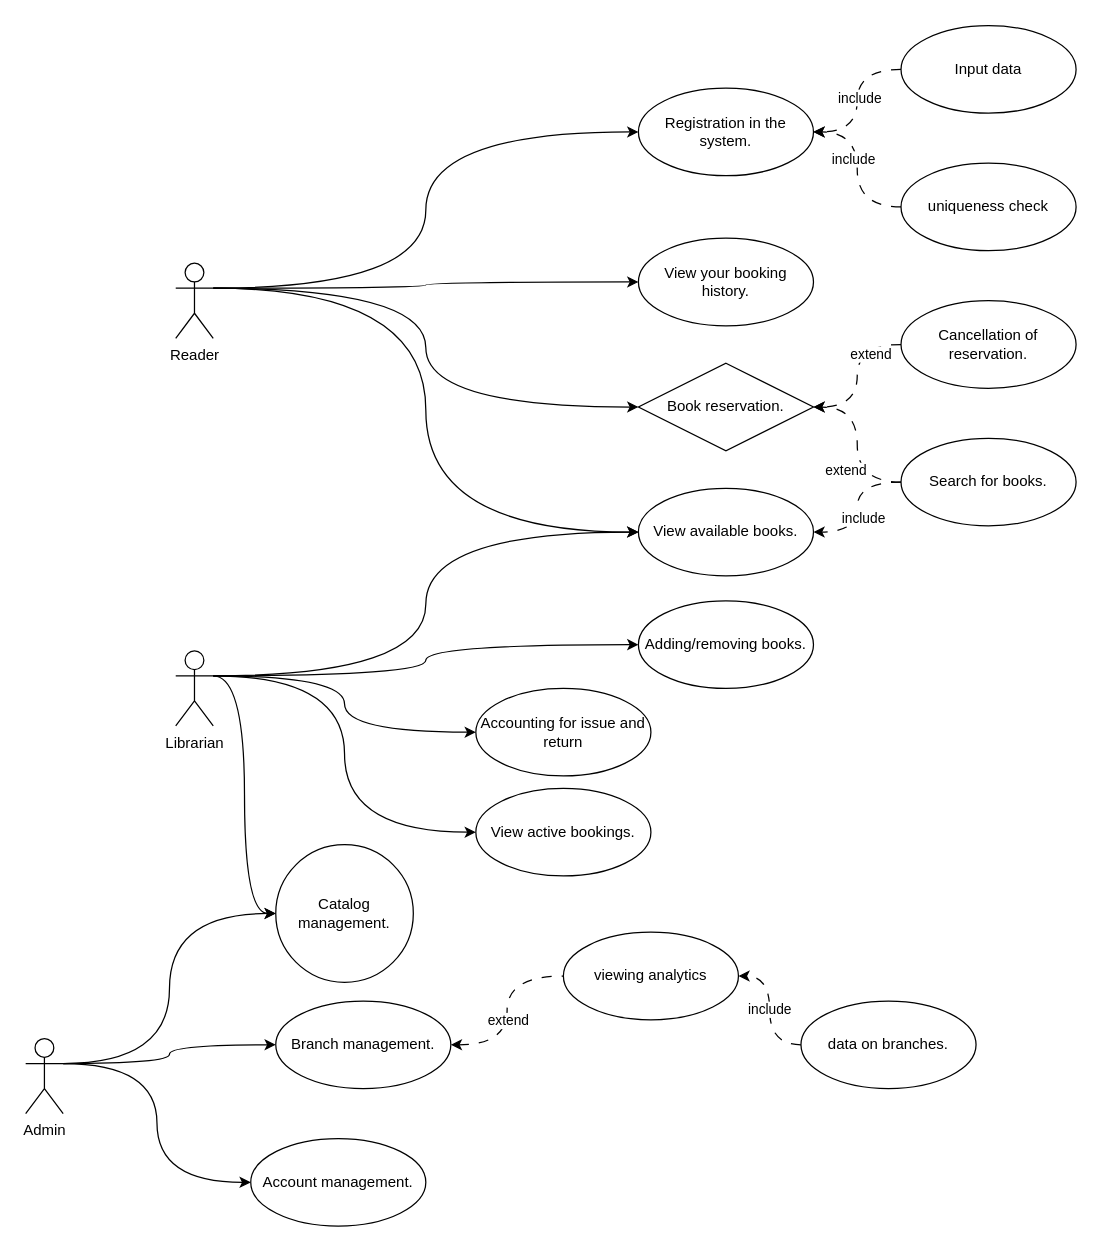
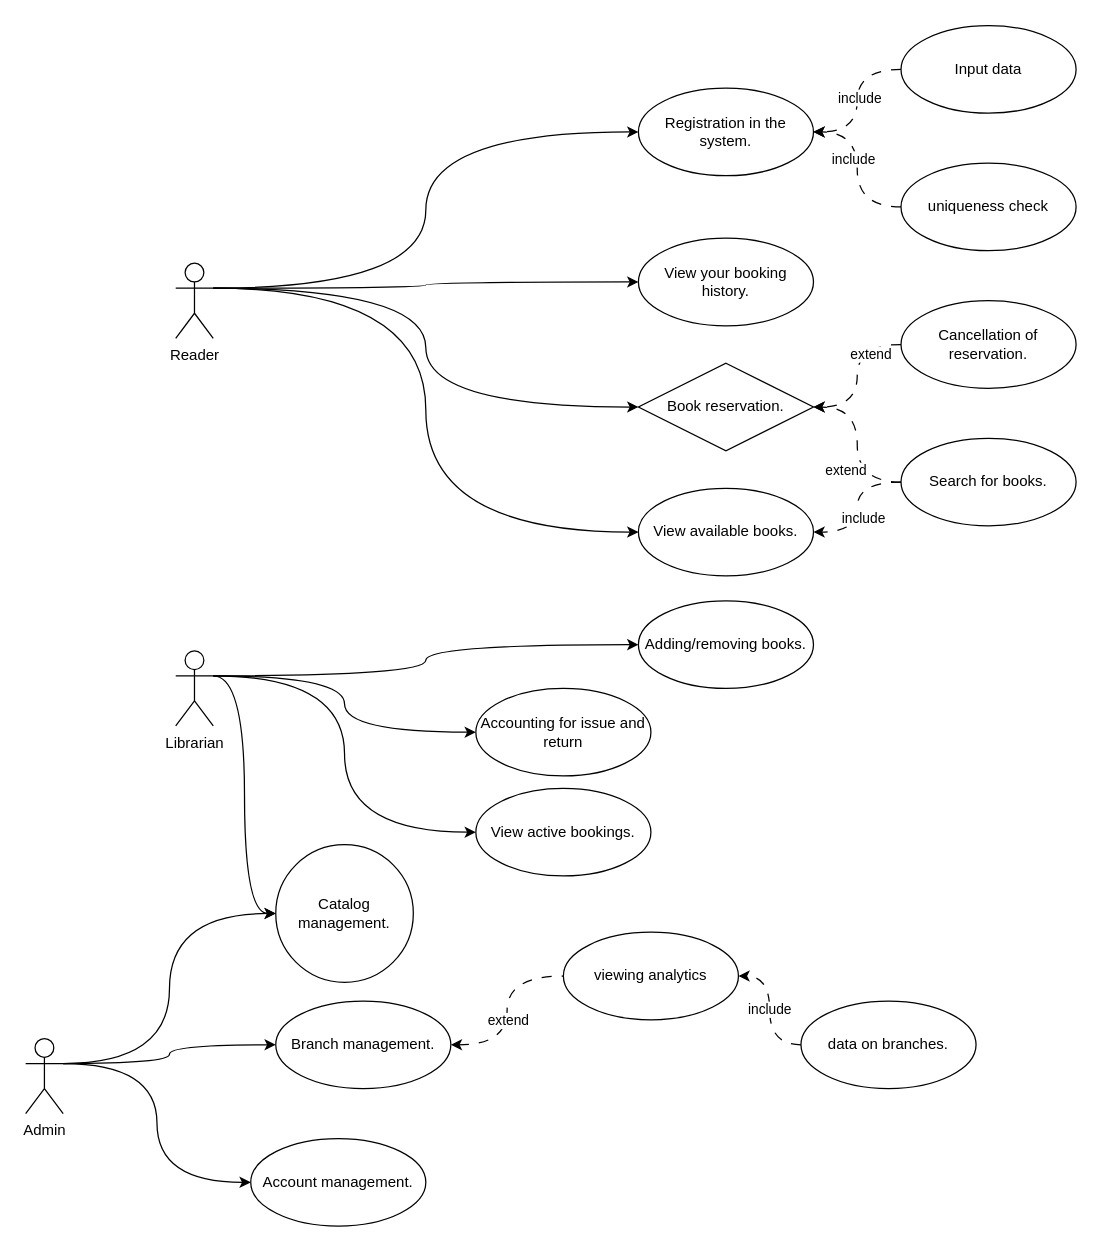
  <mxCell id="0" />
  <mxCell id="1" parent="0" />
  <mxCell id="2" style="edgeStyle=orthogonalEdgeStyle;rounded=0;orthogonalLoop=1;jettySize=auto;html=1;exitX=1;exitY=0.333;exitDx=0;exitDy=0;exitPerimeter=0;entryX=0;entryY=0.5;entryDx=0;entryDy=0;curved=1;" parent="1" source="4" target="17" edge="1"><mxGeometry relative="1" as="geometry" /></mxCell>
  <mxCell id="3" style="edgeStyle=orthogonalEdgeStyle;rounded=0;orthogonalLoop=1;jettySize=auto;html=1;exitX=1;exitY=0.333;exitDx=0;exitDy=0;exitPerimeter=0;entryX=0;entryY=0.5;entryDx=0;entryDy=0;curved=1;" parent="1" source="4" target="22" edge="1"><mxGeometry relative="1" as="geometry" /></mxCell>
  <mxCell id="4" value="Admin" style="shape=umlActor;verticalLabelPosition=bottom;verticalAlign=top;html=1;outlineConnect=0;" parent="1" vertex="1"><mxGeometry x="20" y="830" width="30" height="60" as="geometry" /></mxCell>
  <mxCell id="5" style="edgeStyle=orthogonalEdgeStyle;rounded=0;orthogonalLoop=1;jettySize=auto;html=1;exitX=1;exitY=0.333;exitDx=0;exitDy=0;exitPerimeter=0;entryX=0;entryY=0.5;entryDx=0;entryDy=0;curved=1;" parent="1" source="6" target="16" edge="1"><mxGeometry relative="1" as="geometry" /></mxCell>
  <mxCell id="6" value="Librarian" style="shape=umlActor;verticalLabelPosition=bottom;verticalAlign=top;html=1;outlineConnect=0;" parent="1" vertex="1"><mxGeometry x="140" y="520" width="30" height="60" as="geometry" /></mxCell>
  <mxCell id="7" style="edgeStyle=orthogonalEdgeStyle;rounded=0;orthogonalLoop=1;jettySize=auto;html=1;exitX=1;exitY=0.333;exitDx=0;exitDy=0;exitPerimeter=0;entryX=0;entryY=0.5;entryDx=0;entryDy=0;curved=1;" parent="1" source="9" target="10" edge="1"><mxGeometry relative="1" as="geometry" /></mxCell>
  <mxCell id="8" style="edgeStyle=orthogonalEdgeStyle;rounded=0;orthogonalLoop=1;jettySize=auto;html=1;exitX=1;exitY=0.333;exitDx=0;exitDy=0;exitPerimeter=0;entryX=0;entryY=0.5;entryDx=0;entryDy=0;curved=1;" parent="1" source="9" target="11" edge="1"><mxGeometry relative="1" as="geometry" /></mxCell>
  <mxCell id="9" value="Reader" style="shape=umlActor;verticalLabelPosition=bottom;verticalAlign=top;html=1;outlineConnect=0;" parent="1" vertex="1"><mxGeometry x="140" y="210" width="30" height="60" as="geometry" /></mxCell>
  <mxCell id="10" value="View available books." style="ellipse;whiteSpace=wrap;html=1;" parent="1" vertex="1"><mxGeometry x="510" y="390" width="140" height="70" as="geometry" /></mxCell>
  <mxCell id="11" value="Registration in the system." style="ellipse;whiteSpace=wrap;html=1;" parent="1" vertex="1"><mxGeometry x="510" width="140" height="70" as="geometry" y="70" /></mxCell>
  <mxCell id="12" value="Book reservation." style="rhombus;whiteSpace=wrap;html=1;" parent="1" vertex="1"><mxGeometry x="510" y="290" width="140" height="70" as="geometry" /></mxCell>
  <mxCell id="13" style="edgeStyle=orthogonalEdgeStyle;rounded=0;orthogonalLoop=1;jettySize=auto;html=1;exitX=0;exitY=0.5;exitDx=0;exitDy=0;entryX=1;entryY=0.5;entryDx=0;entryDy=0;curved=1;dashed=1;dashPattern=8 8;" parent="1" source="23" target="12" edge="1"><mxGeometry relative="1" as="geometry" /></mxCell>
  <mxCell id="14" value="extend" style="edgeLabel;html=1;align=center;verticalAlign=middle;resizable=0;points=[];" parent="13" vertex="1" connectable="0"><mxGeometry x="-0.302" y="10" relative="1" as="geometry"><mxPoint as="offset" /></mxGeometry></mxCell>
  <mxCell id="15" value="Cancellation of reservation." style="ellipse;whiteSpace=wrap;html=1;" parent="1" vertex="1"><mxGeometry x="720" y="240" width="140" height="70" as="geometry" /></mxCell>
  <mxCell id="16" value="Adding/removing books." style="ellipse;whiteSpace=wrap;html=1;" parent="1" vertex="1"><mxGeometry x="510" y="480" width="140" height="70" as="geometry" /></mxCell>
  <mxCell id="17" value="Branch management." style="ellipse;whiteSpace=wrap;html=1;" parent="1" vertex="1"><mxGeometry x="220" y="800" width="140" height="70" as="geometry" /></mxCell>
  <mxCell id="18" value="viewing analytics" style="ellipse;whiteSpace=wrap;html=1;" parent="1" vertex="1"><mxGeometry x="450" y="745" width="140" height="70" as="geometry" /></mxCell>
  <mxCell id="19" style="edgeStyle=orthogonalEdgeStyle;rounded=0;orthogonalLoop=1;jettySize=auto;html=1;exitX=0;exitY=0.5;exitDx=0;exitDy=0;entryX=1;entryY=0.5;entryDx=0;entryDy=0;curved=1;dashed=1;dashPattern=8 8;" parent="1" source="21" target="18" edge="1"><mxGeometry relative="1" as="geometry"><mxPoint x="390" y="840" as="targetPoint" /></mxGeometry></mxCell>
  <mxCell id="20" value="include" style="edgeLabel;html=1;align=center;verticalAlign=middle;resizable=0;points=[];" parent="19" vertex="1" connectable="0"><mxGeometry x="0.021" y="1" relative="1" as="geometry"><mxPoint as="offset" /></mxGeometry></mxCell>
  <mxCell id="21" value="data on branches." style="ellipse;whiteSpace=wrap;html=1;" parent="1" vertex="1"><mxGeometry x="640" y="800" width="140" height="70" as="geometry" /></mxCell>
  <mxCell id="22" value="Account management." style="ellipse;whiteSpace=wrap;html=1;" parent="1" vertex="1"><mxGeometry x="200" y="910" width="140" height="70" as="geometry" /></mxCell>
  <mxCell id="23" value="Search for books." style="ellipse;whiteSpace=wrap;html=1;" vertex="1" parent="1"><mxGeometry x="720" y="350" width="140" height="70" as="geometry" /></mxCell>
  <mxCell id="24" value="View your booking history." style="ellipse;whiteSpace=wrap;html=1;" vertex="1" parent="1"><mxGeometry x="510" y="190" width="140" height="70" as="geometry" /></mxCell>
  <mxCell id="25" style="edgeStyle=orthogonalEdgeStyle;rounded=0;orthogonalLoop=1;jettySize=auto;html=1;entryX=0;entryY=0.5;entryDx=0;entryDy=0;curved=1;exitX=1;exitY=0.333;exitDx=0;exitDy=0;exitPerimeter=0;" edge="1" parent="1" source="9" target="24"><mxGeometry relative="1" as="geometry"><mxPoint x="120" y="220" as="sourcePoint" /><mxPoint x="389.48" y="44.48" as="targetPoint" /></mxGeometry></mxCell>
  <mxCell id="26" style="edgeStyle=orthogonalEdgeStyle;rounded=0;orthogonalLoop=1;jettySize=auto;html=1;exitX=1;exitY=0.333;exitDx=0;exitDy=0;exitPerimeter=0;entryX=0;entryY=0.5;entryDx=0;entryDy=0;curved=1;" edge="1" parent="1" source="9" target="12"><mxGeometry relative="1" as="geometry"><mxPoint x="150" y="260" as="sourcePoint" /><mxPoint x="330" y="95" as="targetPoint" /></mxGeometry></mxCell>
  <mxCell id="27" value="Input data" style="ellipse;whiteSpace=wrap;html=1;" vertex="1" parent="1"><mxGeometry x="720" y="20" width="140" height="70" as="geometry" /></mxCell>
  <mxCell id="28" value="uniqueness check" style="ellipse;whiteSpace=wrap;html=1;" vertex="1" parent="1"><mxGeometry x="720" y="130" width="140" height="70" as="geometry" /></mxCell>
  <mxCell id="29" style="edgeStyle=orthogonalEdgeStyle;rounded=0;orthogonalLoop=1;jettySize=auto;html=1;exitX=0;exitY=0.5;exitDx=0;exitDy=0;entryX=1;entryY=0.5;entryDx=0;entryDy=0;curved=1;dashed=1;dashPattern=8 8;" edge="1" parent="1" source="27" target="11"><mxGeometry relative="1" as="geometry"><mxPoint x="695" y="-220" as="sourcePoint" /><mxPoint x="585" y="-40" as="targetPoint" /></mxGeometry></mxCell>
  <mxCell id="30" value="include" style="edgeLabel;html=1;align=center;verticalAlign=middle;resizable=0;points=[];" vertex="1" connectable="0" parent="29"><mxGeometry x="-0.057" y="1" relative="1" as="geometry"><mxPoint as="offset" /></mxGeometry></mxCell>
  <mxCell id="31" style="edgeStyle=orthogonalEdgeStyle;rounded=0;orthogonalLoop=1;jettySize=auto;html=1;exitX=0;exitY=0.5;exitDx=0;exitDy=0;entryX=1;entryY=0.5;entryDx=0;entryDy=0;curved=1;dashed=1;dashPattern=8 8;" edge="1" parent="1" source="28" target="11"><mxGeometry relative="1" as="geometry"><mxPoint x="720" y="30" as="sourcePoint" /><mxPoint x="610" y="100" as="targetPoint" /></mxGeometry></mxCell>
  <mxCell id="32" value="include" style="edgeLabel;html=1;align=center;verticalAlign=middle;resizable=0;points=[];" vertex="1" connectable="0" parent="31"><mxGeometry x="0.14" y="4" relative="1" as="geometry"><mxPoint as="offset" /></mxGeometry></mxCell>
  <mxCell id="33" style="edgeStyle=orthogonalEdgeStyle;rounded=0;orthogonalLoop=1;jettySize=auto;html=1;exitX=0;exitY=0.5;exitDx=0;exitDy=0;entryX=1;entryY=0.5;entryDx=0;entryDy=0;curved=1;dashed=1;dashPattern=8 8;" edge="1" parent="1" source="23" target="10"><mxGeometry relative="1" as="geometry"><mxPoint x="675" y="190" as="sourcePoint" /><mxPoint x="605" y="130" as="targetPoint" /></mxGeometry></mxCell>
  <mxCell id="34" value="include" style="edgeLabel;html=1;align=center;verticalAlign=middle;resizable=0;points=[];" vertex="1" connectable="0" parent="33"><mxGeometry x="0.14" y="4" relative="1" as="geometry"><mxPoint as="offset" /></mxGeometry></mxCell>
  <mxCell id="35" style="edgeStyle=orthogonalEdgeStyle;rounded=0;orthogonalLoop=1;jettySize=auto;html=1;exitX=0;exitY=0.5;exitDx=0;exitDy=0;entryX=1;entryY=0.5;entryDx=0;entryDy=0;curved=1;dashed=1;dashPattern=8 8;" edge="1" parent="1" source="15" target="12"><mxGeometry relative="1" as="geometry"><mxPoint x="780" y="395" as="sourcePoint" /><mxPoint x="650" y="465" as="targetPoint" /></mxGeometry></mxCell>
  <mxCell id="36" value="extend" style="edgeLabel;html=1;align=center;verticalAlign=middle;resizable=0;points=[];" vertex="1" connectable="0" parent="35"><mxGeometry x="-0.302" y="10" relative="1" as="geometry"><mxPoint as="offset" /></mxGeometry></mxCell>
  <mxCell id="37" value="Accounting for issue and return" style="ellipse;whiteSpace=wrap;html=1;" vertex="1" parent="1"><mxGeometry x="380" y="550" width="140" height="70" as="geometry" /></mxCell>
  <mxCell id="38" value="Catalog management." style="ellipse;whiteSpace=wrap;html=1;" vertex="1" parent="1"><mxGeometry x="220" y="675" width="110" height="110" as="geometry" /></mxCell>
  <mxCell id="39" value="View active bookings." style="ellipse;whiteSpace=wrap;html=1;" vertex="1" parent="1"><mxGeometry x="380" y="630" width="140" height="70" as="geometry" /></mxCell>
- <mxCell id="40" style="edgeStyle=orthogonalEdgeStyle;rounded=0;orthogonalLoop=1;jettySize=auto;html=1;exitX=1;exitY=0.333;exitDx=0;exitDy=0;exitPerimeter=0;entryX=0;entryY=0.5;entryDx=0;entryDy=0;curved=1;" edge="1" parent="1" source="6" target="10"><mxGeometry relative="1" as="geometry"><mxPoint x="120" y="230" as="sourcePoint" /><mxPoint x="510" y="325" as="targetPoint" /></mxGeometry></mxCell>
  <mxCell id="41" style="edgeStyle=orthogonalEdgeStyle;rounded=0;orthogonalLoop=1;jettySize=auto;html=1;exitX=1;exitY=0.5;exitDx=0;exitDy=0;entryX=0;entryY=0.5;entryDx=0;entryDy=0;startArrow=classic;startFill=1;endArrow=none;endFill=0;dashed=1;dashPattern=8 8;curved=1;" edge="1" parent="1" source="17" target="18"><mxGeometry relative="1" as="geometry"><mxPoint x="650" y="465" as="sourcePoint" /><mxPoint x="757" y="615" as="targetPoint" /></mxGeometry></mxCell>
  <mxCell id="42" value="extend" style="edgeLabel;html=1;align=center;verticalAlign=middle;resizable=0;points=[];" vertex="1" connectable="0" parent="41"><mxGeometry x="-0.099" relative="1" as="geometry"><mxPoint as="offset" /></mxGeometry></mxCell>
  <mxCell id="43" style="edgeStyle=orthogonalEdgeStyle;rounded=0;orthogonalLoop=1;jettySize=auto;html=1;exitX=1;exitY=0.333;exitDx=0;exitDy=0;exitPerimeter=0;entryX=0;entryY=0.5;entryDx=0;entryDy=0;curved=1;" edge="1" parent="1" source="6" target="37"><mxGeometry relative="1" as="geometry"><mxPoint x="40" y="580" as="sourcePoint" /><mxPoint x="240" y="610" as="targetPoint" /></mxGeometry></mxCell>
  <mxCell id="44" style="edgeStyle=orthogonalEdgeStyle;rounded=0;orthogonalLoop=1;jettySize=auto;html=1;exitX=1;exitY=0.333;exitDx=0;exitDy=0;exitPerimeter=0;entryX=0;entryY=0.5;entryDx=0;entryDy=0;curved=1;" edge="1" parent="1" source="4" target="38"><mxGeometry relative="1" as="geometry"><mxPoint x="110" y="475" as="sourcePoint" /><mxPoint x="310" y="505" as="targetPoint" /></mxGeometry></mxCell>
  <mxCell id="45" style="edgeStyle=orthogonalEdgeStyle;rounded=0;orthogonalLoop=1;jettySize=auto;html=1;exitX=1;exitY=0.333;exitDx=0;exitDy=0;exitPerimeter=0;entryX=0;entryY=0.5;entryDx=0;entryDy=0;curved=1;" edge="1" parent="1" source="6" target="38"><mxGeometry relative="1" as="geometry"><mxPoint x="120" y="485" as="sourcePoint" /><mxPoint x="320" y="515" as="targetPoint" /></mxGeometry></mxCell>
  <mxCell id="46" style="edgeStyle=orthogonalEdgeStyle;rounded=0;orthogonalLoop=1;jettySize=auto;html=1;exitX=1;exitY=0.333;exitDx=0;exitDy=0;exitPerimeter=0;entryX=0;entryY=0.5;entryDx=0;entryDy=0;curved=1;" edge="1" parent="1" source="6" target="39"><mxGeometry relative="1" as="geometry"><mxPoint x="130" y="495" as="sourcePoint" /><mxPoint x="330" y="525" as="targetPoint" /></mxGeometry></mxCell>
